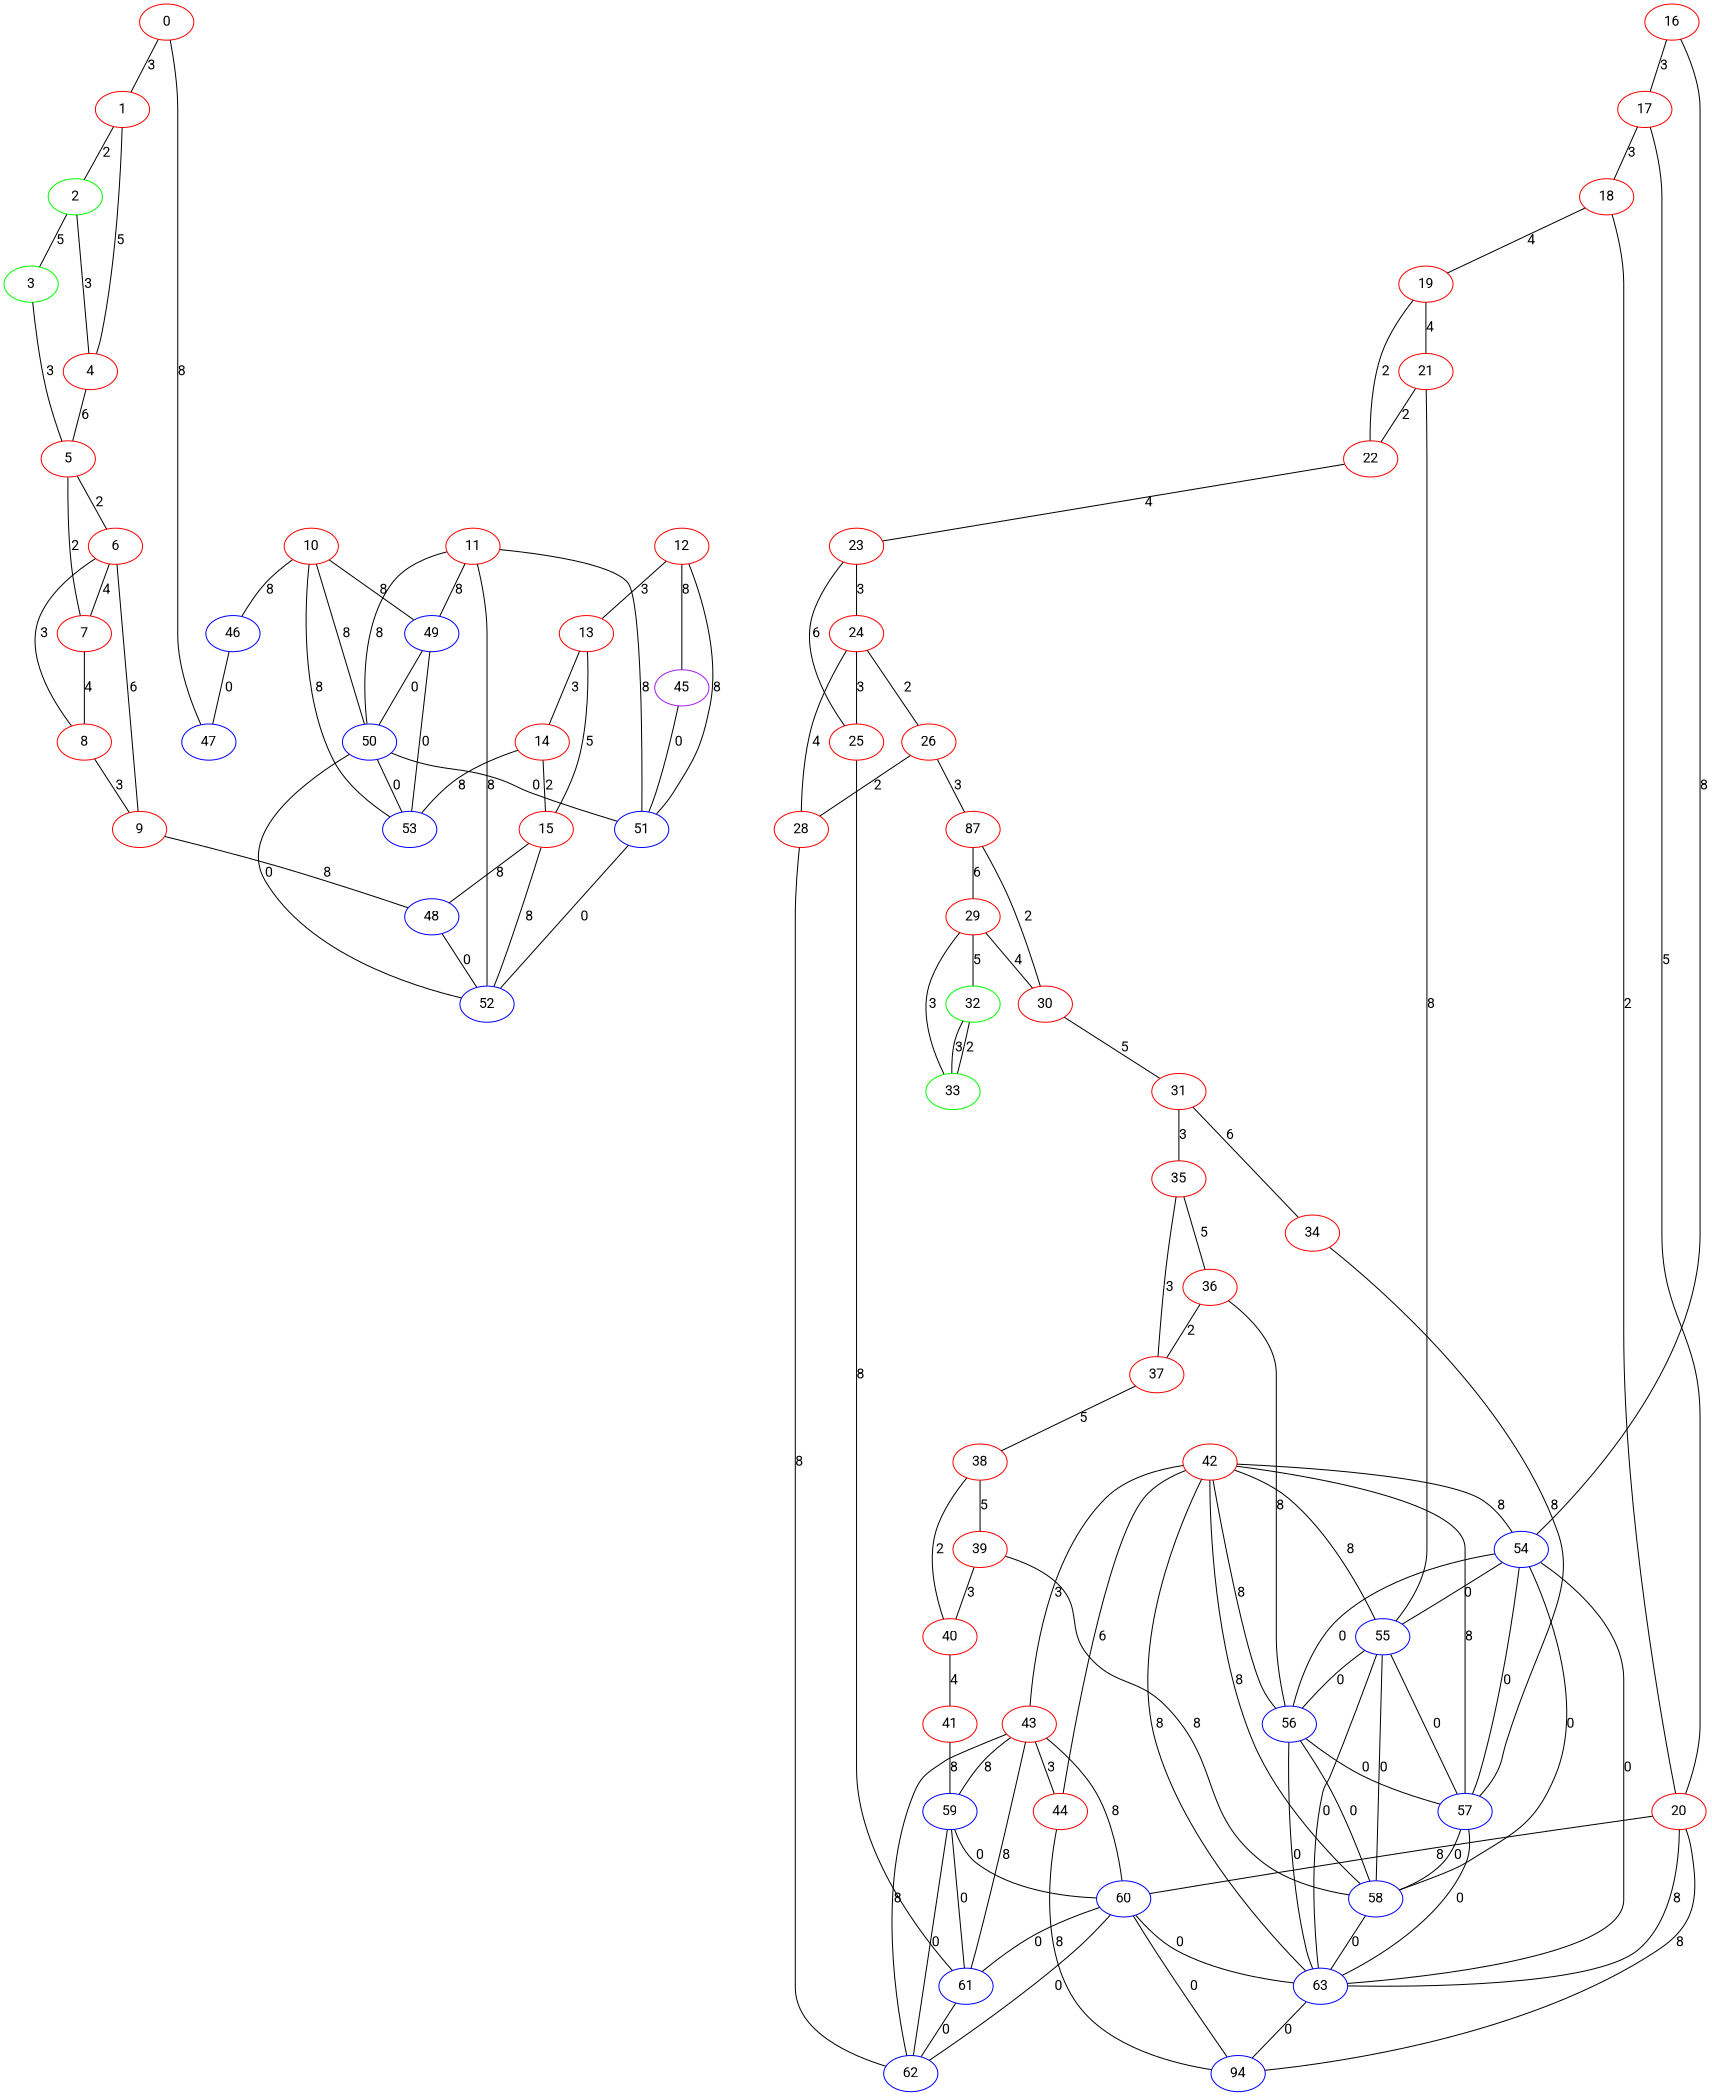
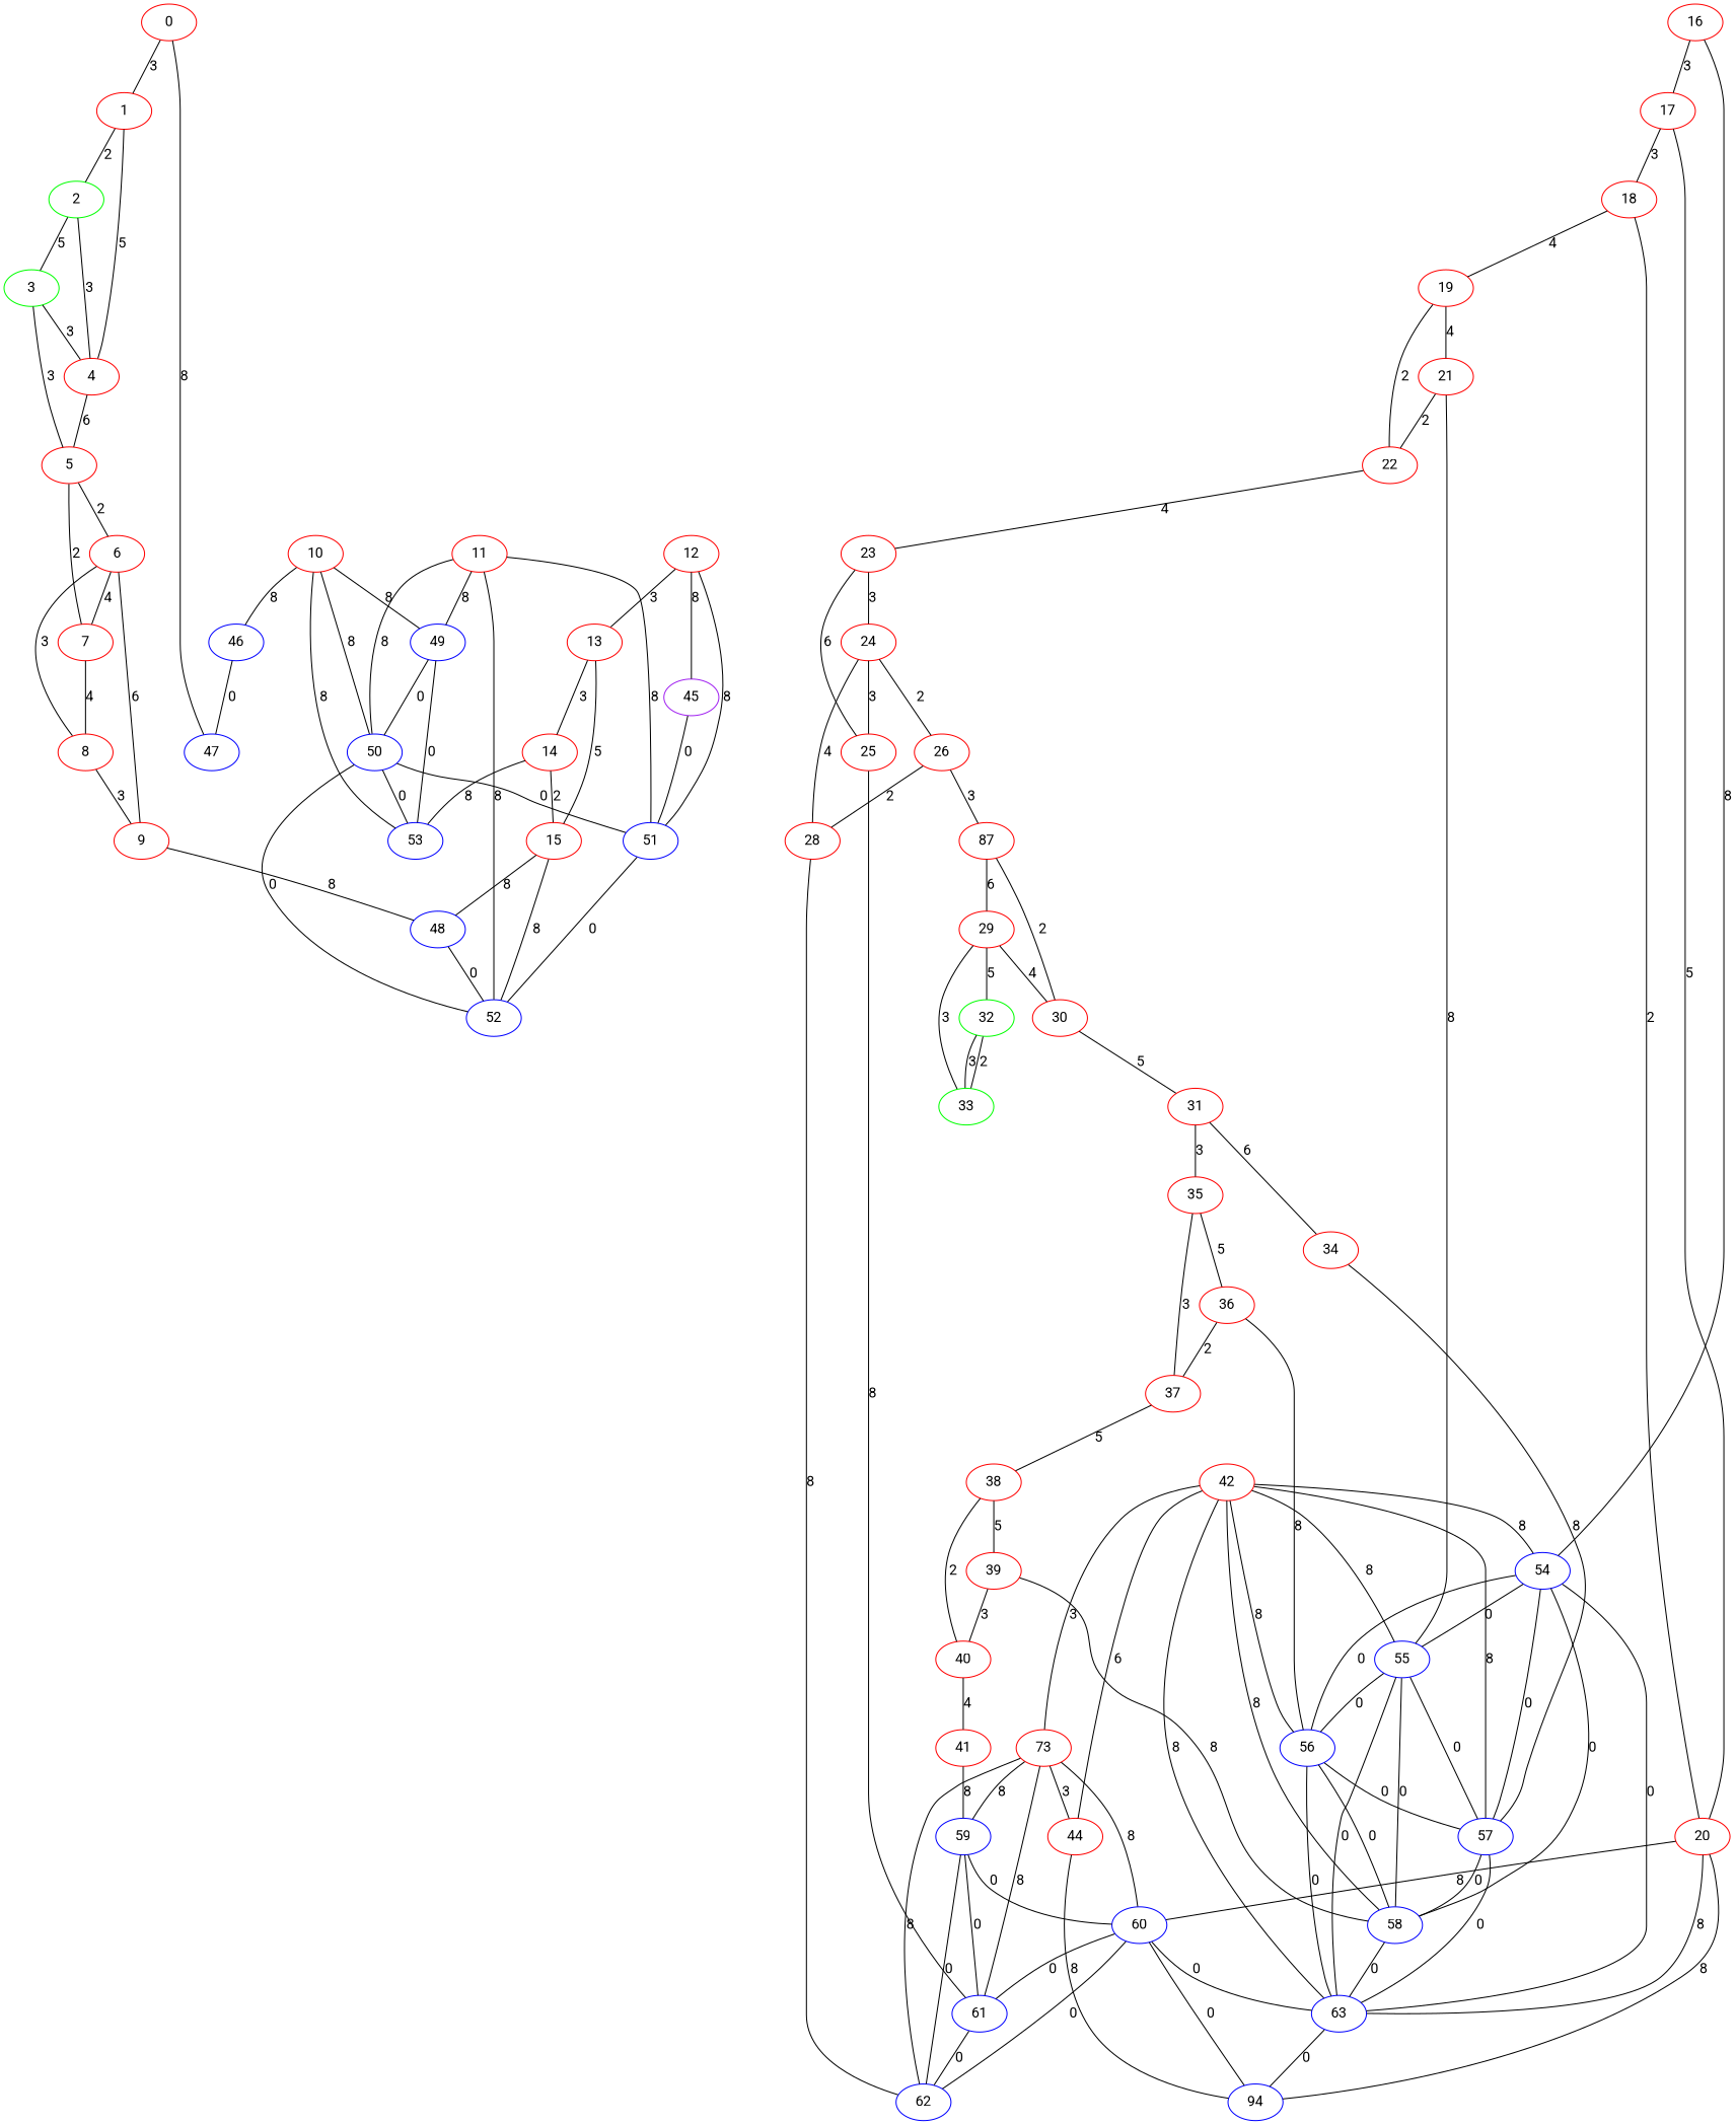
  graph {
    fontname=Roboto
    node [color=red fontname=Roboto weight=1]
    edge [fontname=Roboto]
    0
    1
    47 [color=blue weight=3]
    2 [color=green weight=2]
    4
    3 [color=green weight=2]
    5
    6
    7
    8
    9
    48 [color=blue weight=3]
    52 [color=blue weight=3]
    46 [color=blue weight=3]
    10
    49 [color=blue weight=3]
    50 [color=blue weight=3]
    53 [color=blue weight=3]
    51 [color=blue weight=3]
    11
    12
    13
    45 [color=purple weight=4]
    14
    15
    16
    17
    54 [color=blue weight=3]
    18
    20
    63 [color=blue weight=3]
    55 [color=blue weight=3]
    57 [color=blue weight=3]
    56 [color=blue weight=3]
    58 [color=blue weight=3]
    19
    60 [color=blue weight=3]
    n38 [color=blue label=94 weight=3]
    21
    22
    23
    61 [color=blue weight=3]
    62 [color=blue weight=3]
    24
    25
    26
    28
    n48 [label=87]
    29
    30
    32 [color=green weight=2]
    33 [color=green weight=2]
    31
    34
    35
    36
    37
    38
    39
    40
    41
    59 [color=blue weight=3]
    42
-   43
+   43 [label=73]
    44
    0 -- 1 [label=3]
    0 -- 47 [label=8]
    1 -- 2 [label=2]
    1 -- 4 [label=5]
    2 -- 4 [label=3]
    2 -- 3 [label=5]
    4 -- 5 [label=6]
+   3 -- 4 [label=3]
    3 -- 5 [label=3]
    5 -- 6 [label=2]
    5 -- 7 [label=2]
    6 -- 7 [label=4]
    6 -- 8 [label=3]
    6 -- 9 [label=6]
    7 -- 8 [label=4]
    8 -- 9 [label=3]
    9 -- 48 [label=8]
    48 -- 52 [label=0]
    46 -- 47 [label=0]
    10 -- 46 [label=8]
    10 -- 49 [label=8]
    10 -- 50 [label=8]
    10 -- 53 [label=8]
    49 -- 50 [label=0]
    49 -- 53 [label=0]
    50 -- 52 [label=0]
    50 -- 53 [label=0]
    50 -- 51 [label=0]
    51 -- 52 [label=0]
    11 -- 52 [label=8]
    11 -- 49 [label=8]
    11 -- 50 [label=8]
    11 -- 51 [label=8]
    12 -- 51 [label=8]
    12 -- 13 [label=3]
    12 -- 45 [label=8]
    13 -- 14 [label=3]
    13 -- 15 [label=5]
    45 -- 51 [label=0]
    14 -- 53 [label=8]
    14 -- 15 [label=2]
    15 -- 48 [label=8]
    15 -- 52 [label=8]
    16 -- 17 [label=3]
    16 -- 54 [label=8]
    17 -- 18 [label=3]
    17 -- 20 [label=5]
    54 -- 63 [label=0]
    54 -- 55 [label=0]
    54 -- 57 [label=0]
    54 -- 56 [label=0]
    54 -- 58 [label=0]
    18 -- 20 [label=2]
    18 -- 19 [label=4]
    20 -- 63 [label=8]
    20 -- 60 [label=8]
    20 -- n38 [label=8]
    63 -- n38 [label=0]
    55 -- 63 [label=0]
    55 -- 57 [label=0]
    55 -- 56 [label=0]
    55 -- 58 [label=0]
    57 -- 63 [label=0]
    57 -- 58 [label=0]
    56 -- 63 [label=0]
    56 -- 57 [label=0]
    56 -- 58 [label=0]
    58 -- 63 [label=0]
    19 -- 21 [label=4]
    19 -- 22 [label=2]
    60 -- 63 [label=0]
    60 -- n38 [label=0]
    60 -- 61 [label=0]
    60 -- 62 [label=0]
    21 -- 55 [label=8]
    21 -- 22 [label=2]
    22 -- 23 [label=4]
    23 -- 24 [label=3]
    23 -- 25 [label=6]
    61 -- 62 [label=0]
    24 -- 25 [label=3]
    24 -- 26 [label=2]
    24 -- 28 [label=4]
    25 -- 61 [label=8]
    26 -- 28 [label=2]
    26 -- n48 [label=3]
    28 -- 62 [label=8]
    n48 -- 29 [label=6]
    n48 -- 30 [label=2]
    29 -- 30 [label=4]
    29 -- 32 [label=5]
    29 -- 33 [label=3]
    30 -- 31 [label=5]
    32 -- 33 [label=3]
    32 -- 33 [label=2]
    31 -- 34 [label=6]
    31 -- 35 [label=3]
    34 -- 57 [label=8]
    35 -- 36 [label=5]
    35 -- 37 [label=3]
    36 -- 56 [label=8]
    36 -- 37 [label=2]
    37 -- 38 [label=5]
    38 -- 39 [label=5]
    38 -- 40 [label=2]
    39 -- 58 [label=8]
    39 -- 40 [label=3]
    40 -- 41 [label=4]
    41 -- 59 [label=8]
    59 -- 60 [label=0]
    59 -- 61 [label=0]
    59 -- 62 [label=0]
    42 -- 54 [label=8]
    42 -- 63 [label=8]
    42 -- 55 [label=8]
    42 -- 57 [label=8]
    42 -- 56 [label=8]
    42 -- 58 [label=8]
    42 -- 43 [label=3]
    42 -- 44 [label=6]
    43 -- 60 [label=8]
    43 -- 61 [label=8]
    43 -- 62 [label=8]
    43 -- 59 [label=8]
    43 -- 44 [label=3]
    44 -- n38 [label=8]
  }
